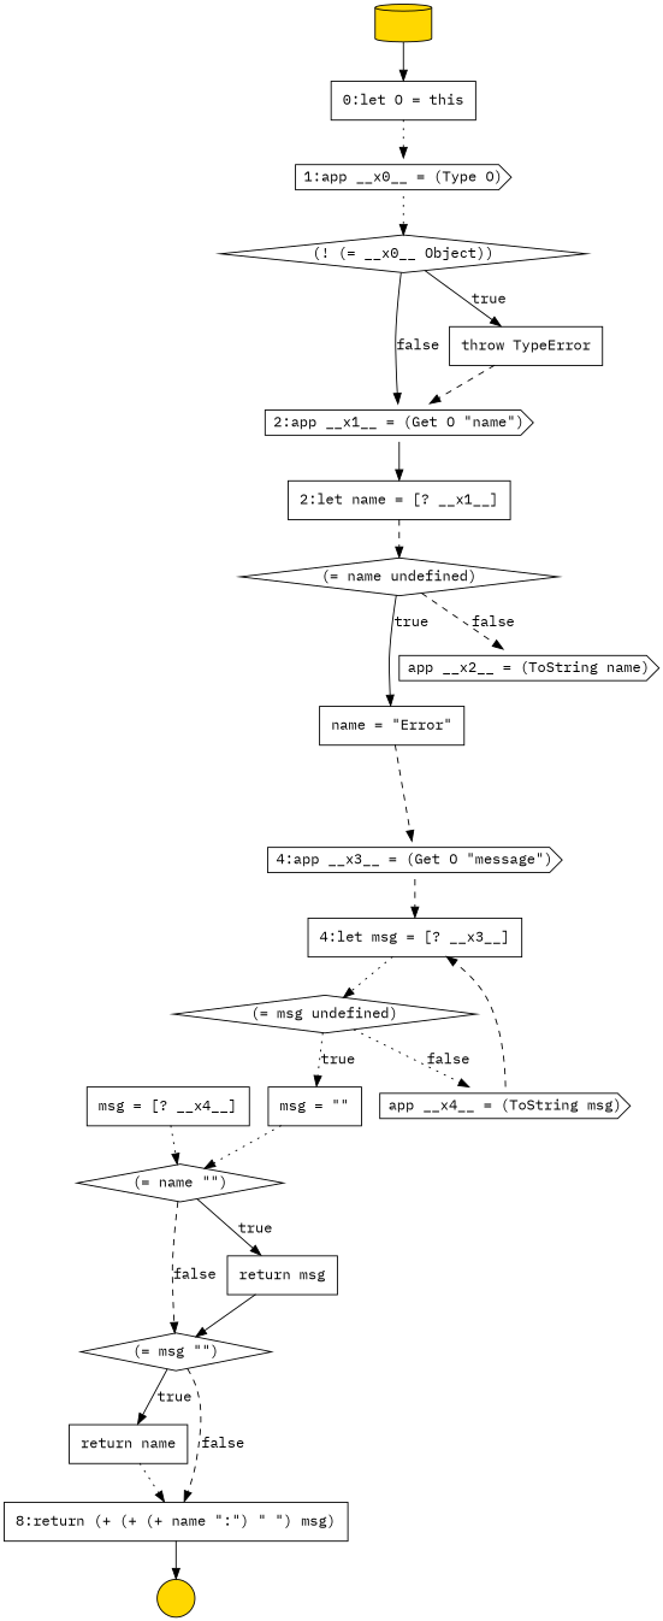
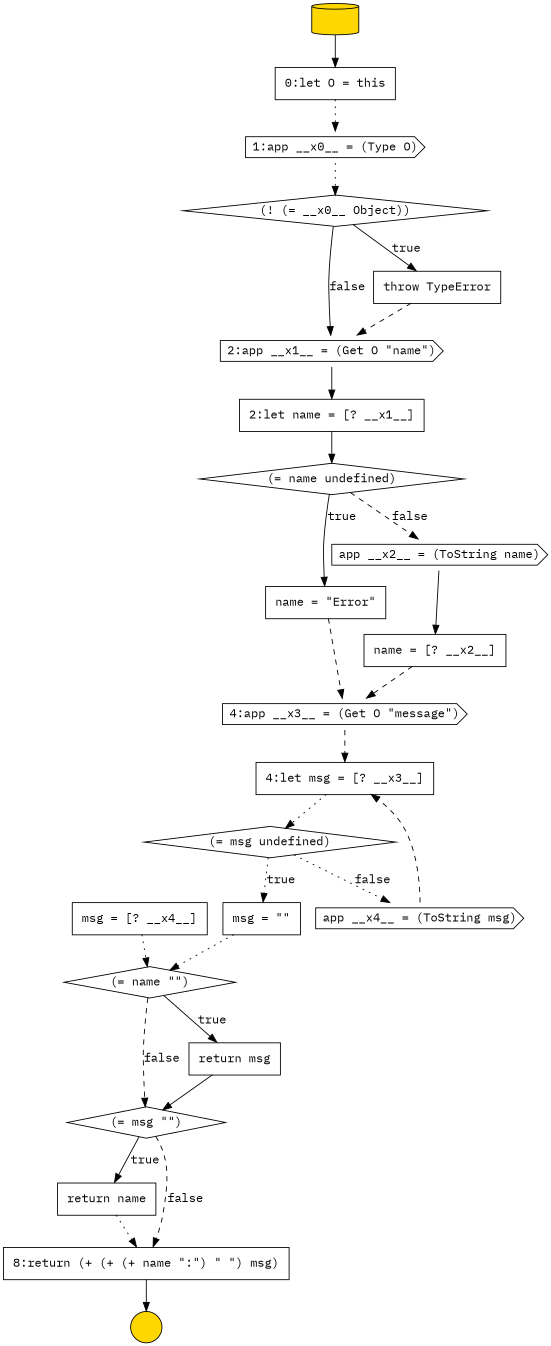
  digraph {
    fontname="IBM Plex Mono"
    node [color=black fillcolor=white fontname="IBM Plex Mono" shape=none style=filled]
    edge [color=black fontname="IBM Plex Mono" style=solid]
    n1 [label=<<font color="black">4:app __x3__ = (Get O &quot;message&quot;)</font>> shape=cds]
    n2 [label=<<font color="black">     <table border="0" cellborder="1" cellspacing="0" cellpadding="10">       <tr><td align="left">4:let msg = [? __x3__]</td></tr>     </table>   </font>> margin=0]
    n3 [label=<<font color="black">(= msg undefined)</font>> shape=diamond]
    n4 [label=<<font color="black">app __x4__ = (ToString msg)</font>> shape=cds]
    n5 [label=<<font color="black">     <table border="0" cellborder="1" cellspacing="0" cellpadding="10">       <tr><td align="left">msg = &quot;&quot;</td></tr>     </table>   </font>> margin=0]
    n6 [label=<<font color="black">(= name undefined)</font>> shape=diamond]
    n7 [label=<<font color="black">     <table border="0" cellborder="1" cellspacing="0" cellpadding="10">       <tr><td align="left">name = &quot;Error&quot;</td></tr>     </table>   </font>> margin=0]
    n8 [label=<<font color="black">app __x2__ = (ToString name)</font>> shape=cds]
+   n9 [label=<<font color="black">     <table border="0" cellborder="1" cellspacing="0" cellpadding="10">       <tr><td align="left">name = [? __x2__]</td></tr>     </table>   </font>> margin=0]
    n10 [fillcolor=gold label=" " shape=cylinder]
    n11 [label=<<font color="black">     <table border="0" cellborder="1" cellspacing="0" cellpadding="10">       <tr><td align="left">0:let O = this</td></tr>     </table>   </font>> margin=0]
    n12 [label=<<font color="black">1:app __x0__ = (Type O)</font>> shape=cds]
    n13 [label=<<font color="black">(= name &quot;&quot;)</font>> shape=diamond]
    n14 [label=<<font color="black">(! (= __x0__ Object))</font>> shape=diamond]
    n15 [label=<<font color="black">2:app __x1__ = (Get O &quot;name&quot;)</font>> shape=cds]
    n16 [label=<<font color="black">     <table border="0" cellborder="1" cellspacing="0" cellpadding="10">       <tr><td align="left">throw TypeError</td></tr>     </table>   </font>> margin=0]
    n17 [label=<<font color="black">     <table border="0" cellborder="1" cellspacing="0" cellpadding="10">       <tr><td align="left">return name</td></tr>     </table>   </font>> margin=0]
    n18 [label=<<font color="black">     <table border="0" cellborder="1" cellspacing="0" cellpadding="10">       <tr><td align="left">8:return (+ (+ (+ name &quot;:&quot;) &quot; &quot;) msg)</td></tr>     </table>   </font>> margin=0]
    n19 [fillcolor=gold label=" " shape=circle]
    n20 [label=<<font color="black">     <table border="0" cellborder="1" cellspacing="0" cellpadding="10">       <tr><td align="left">msg = [? __x4__]</td></tr>     </table>   </font>> margin=0]
    n21 [label=<<font color="black">(= msg &quot;&quot;)</font>> shape=diamond]
    n22 [label=<<font color="black">     <table border="0" cellborder="1" cellspacing="0" cellpadding="10">       <tr><td align="left">return msg</td></tr>     </table>   </font>> margin=0]
    n23 [label=<<font color="black">     <table border="0" cellborder="1" cellspacing="0" cellpadding="10">       <tr><td align="left">2:let name = [? __x1__]</td></tr>     </table>   </font>> margin=0]
    n1 -> n2 [style=dashed]
    n2 -> n3 [style=dotted]
    n3 -> n4 [label=<<font color="black">false</font>> style=dotted]
    n3 -> n5 [label=<<font color="black">true</font>> style=dotted]
    n4 -> n2 [style=dashed]
    n5 -> n13 [style=dotted]
    n6 -> n7 [label=<<font color="black">true</font>>]
    n6 -> n8 [label=<<font color="black">false</font>> style=dashed]
    n7 -> n1 [style=dashed]
+   n8 -> n9
+   n9 -> n1 [style=dashed]
    n10 -> n11
    n11 -> n12 [style=dotted]
    n12 -> n14 [style=dotted]
    n13 -> n21 [label=<<font color="black">false</font>> style=dashed]
    n13 -> n22 [label=<<font color="black">true</font>>]
    n14 -> n15 [label=<<font color="black">false</font>>]
    n14 -> n16 [label=<<font color="black">true</font>>]
    n15 -> n23
    n16 -> n15 [style=dashed]
    n17 -> n18 [style=dotted]
    n18 -> n19
    n20 -> n13 [style=dotted]
    n21 -> n17 [label=<<font color="black">true</font>>]
    n21 -> n18 [label=<<font color="black">false</font>> style=dashed]
    n22 -> n21
-   n23 -> n6 [style=dashed]
+   n23 -> n6
  }
